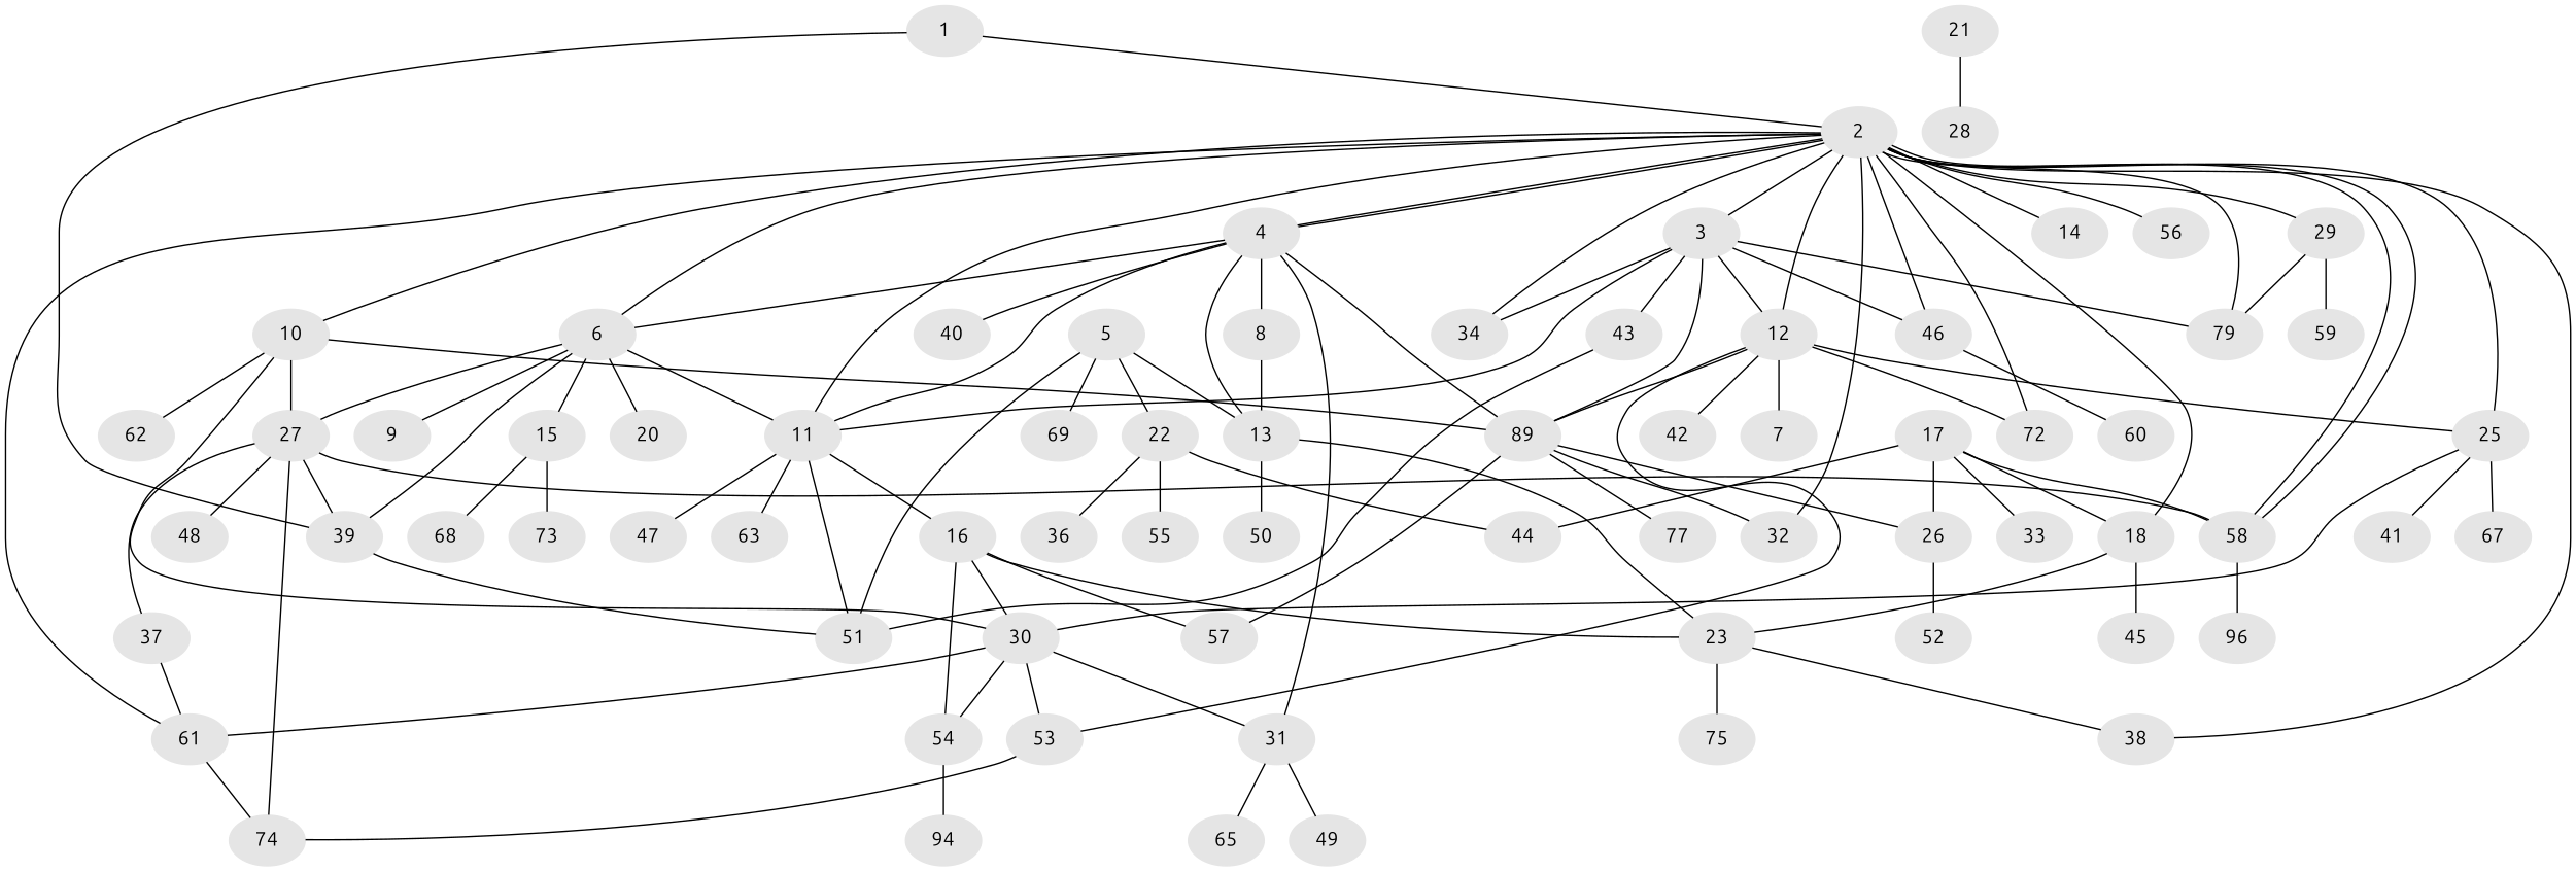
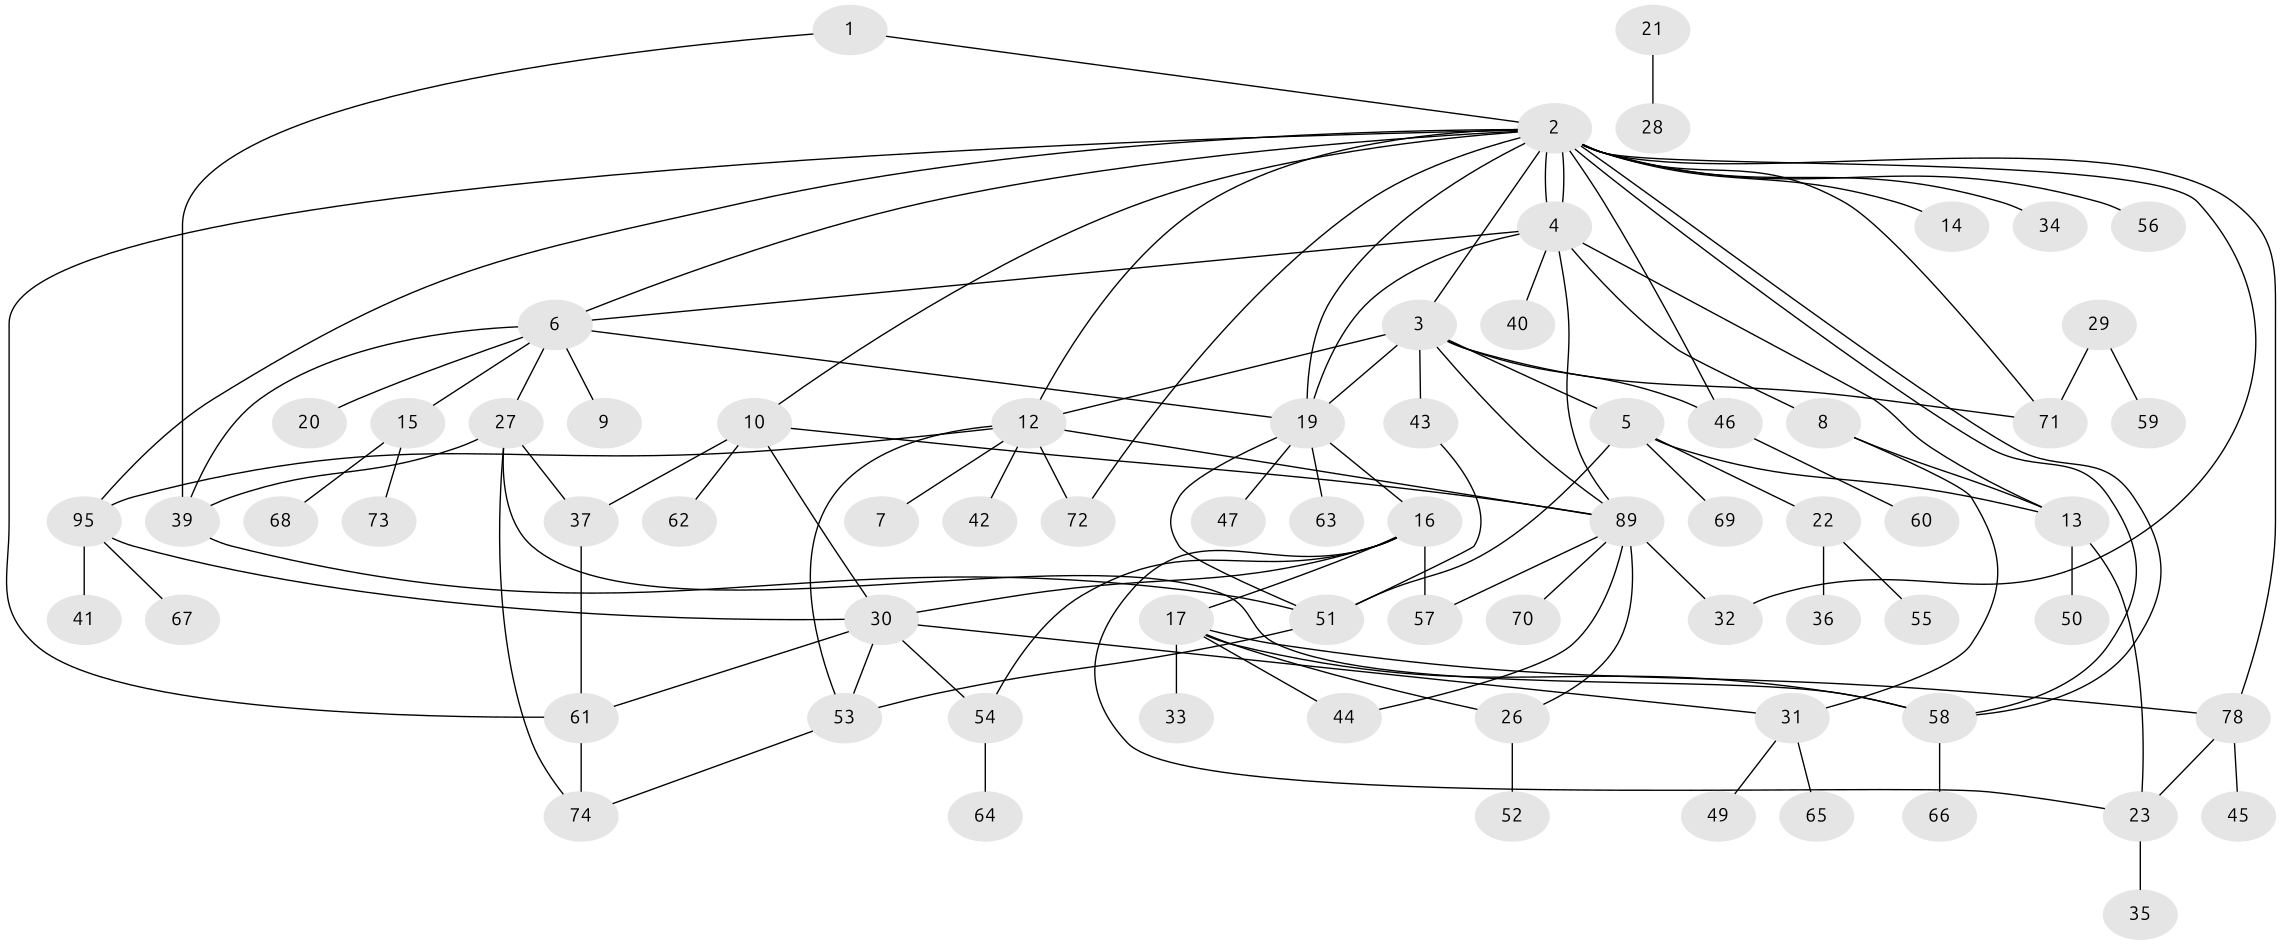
  graph {
    fontname=Ubuntu
    node [color=gray90 fontname=Ubuntu style=filled]
    edge [fontname=Ubuntu]
    1
    2
    39
    3
    4
    6
    10
-   11
+   11 [label=19]
    12
    14
-   18
-   25
+   18 [label=78]
+   25 [label=95]
    29
    32
    34
-   38
    46
    56
    58
    61
-   71 [label=79]
+   71
    72
    51
    5
    n25 [label=89]
    43
    8
    13
    31
    40
    9
    15
    20
    27
    30
    37
    62
    16
    47
    63
    7
    42
    53
    23
    45
    41
    67
    59
    60
-   66 [label=96]
+   66
    74
    22
    69
    57
    26
    44
-   70 [label=77]
+   70
    21
    28
    50
    49
    65
    36
    55
    68
    73
-   48
    54
    17
-   35 [label=75]
+   35
    33
-   64 [label=94]
+   64
    52
    1 -- 2
    1 -- 39
    2 -- 3
    2 -- 4
    2 -- 4
    2 -- 6
    2 -- 10
    2 -- 11
    2 -- 12
    2 -- 14
    2 -- 18
    2 -- 25
-   2 -- 29
    2 -- 32
    2 -- 34
-   2 -- 38
    2 -- 46
    2 -- 56
    2 -- 58
    2 -- 58
    2 -- 61
    2 -- 71
    2 -- 72
    39 -- 51
    3 -- 11
    3 -- 12
    3 -- 46
    3 -- 71
-   3 -- 34
+   3 -- 5
    3 -- n25
    3 -- 43
    4 -- 6
    4 -- 11
    4 -- n25
    4 -- 8
    4 -- 13
-   4 -- 31
+   8 -- 31
    4 -- 40
    6 -- 39
    6 -- 11
    6 -- 9
    6 -- 15
    6 -- 20
    6 -- 27
    10 -- n25
    10 -- 30
-   10 -- 27
+   10 -- 37
    10 -- 62
    11 -- 51
    11 -- 16
    11 -- 47
    11 -- 63
    12 -- 25
    12 -- 72
    12 -- n25
    12 -- 7
    12 -- 42
    12 -- 53
    18 -- 23
    18 -- 45
    25 -- 30
    25 -- 41
    25 -- 67
    29 -- 71
    29 -- 59
    46 -- 60
    58 -- 66
    61 -- 74
+   51 -- 53
    5 -- 51
    5 -- 13
    5 -- 22
    5 -- 69
    n25 -- 32
    n25 -- 57
    n25 -- 26
-   22 -- 44
+   n25 -- 44
    n25 -- 70
    43 -- 51
    8 -- 13
    13 -- 23
    13 -- 50
    31 -- 49
    31 -- 65
    15 -- 68
    15 -- 73
    27 -- 39
    27 -- 58
    27 -- 37
    27 -- 74
-   27 -- 48
    30 -- 61
    30 -- 31
    30 -- 53
    30 -- 54
    37 -- 61
    16 -- 30
    16 -- 23
    16 -- 57
    16 -- 54
+   16 -- 17
    53 -- 74
-   23 -- 38
    23 -- 35
    22 -- 36
    22 -- 55
    26 -- 52
    21 -- 28
    54 -- 64
    17 -- 18
    17 -- 58
    17 -- 26
    17 -- 44
    17 -- 33
  }
